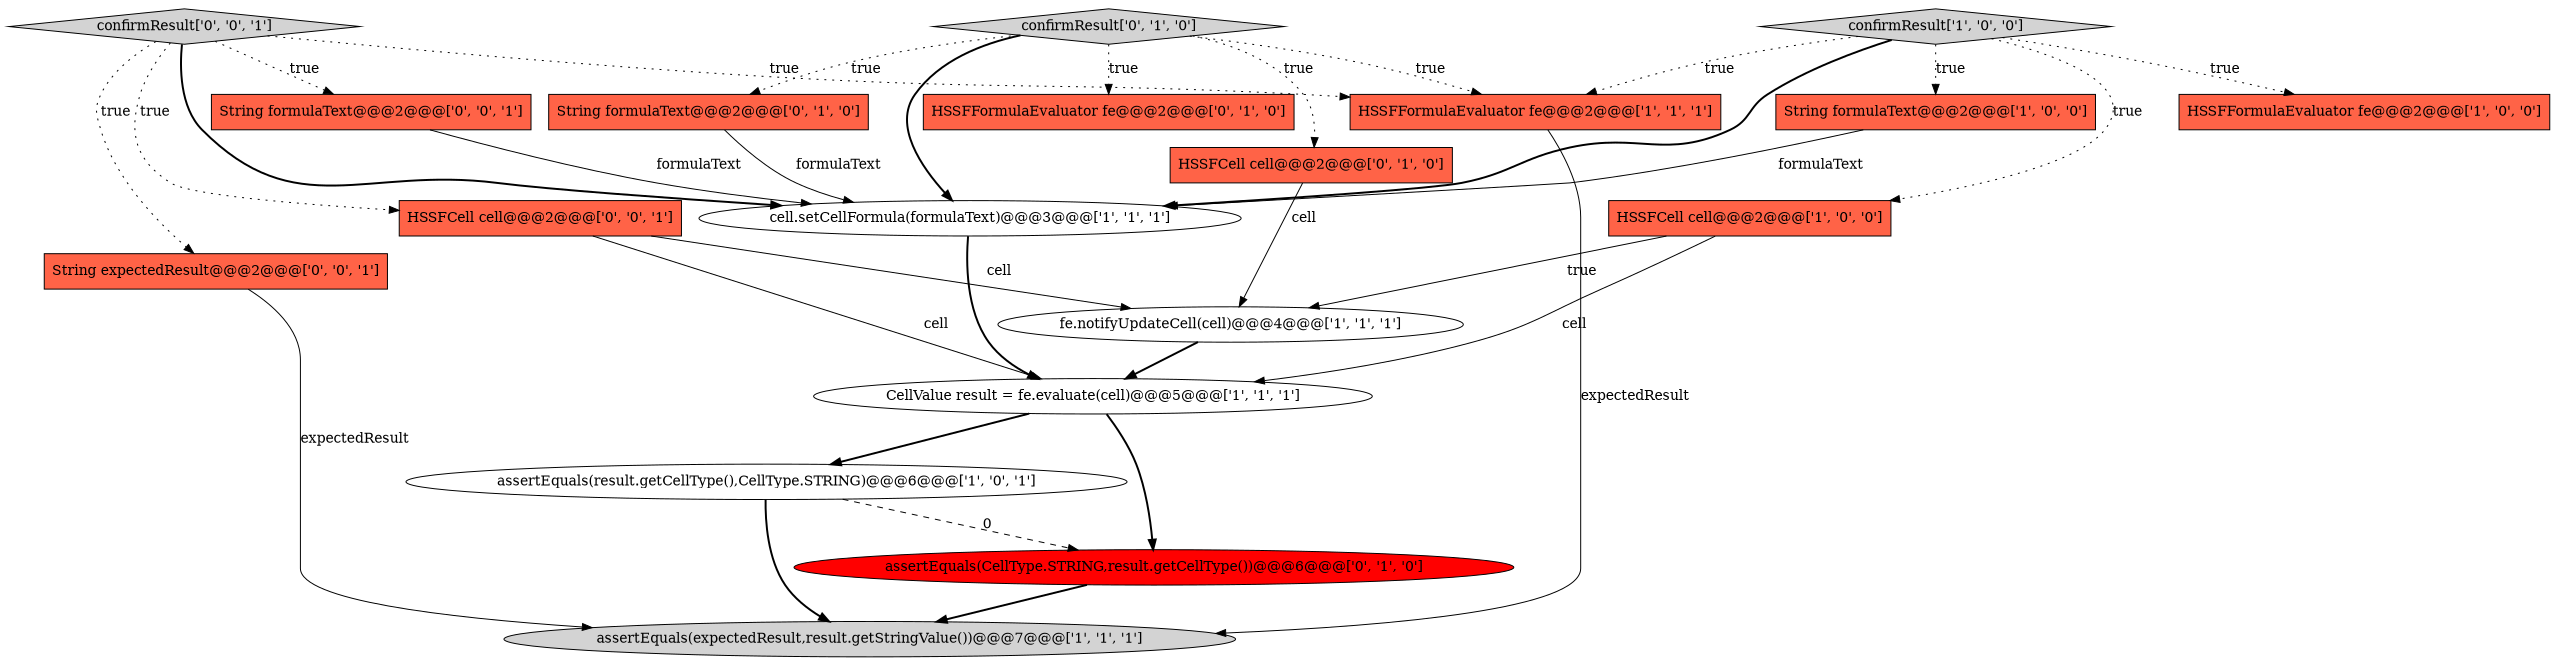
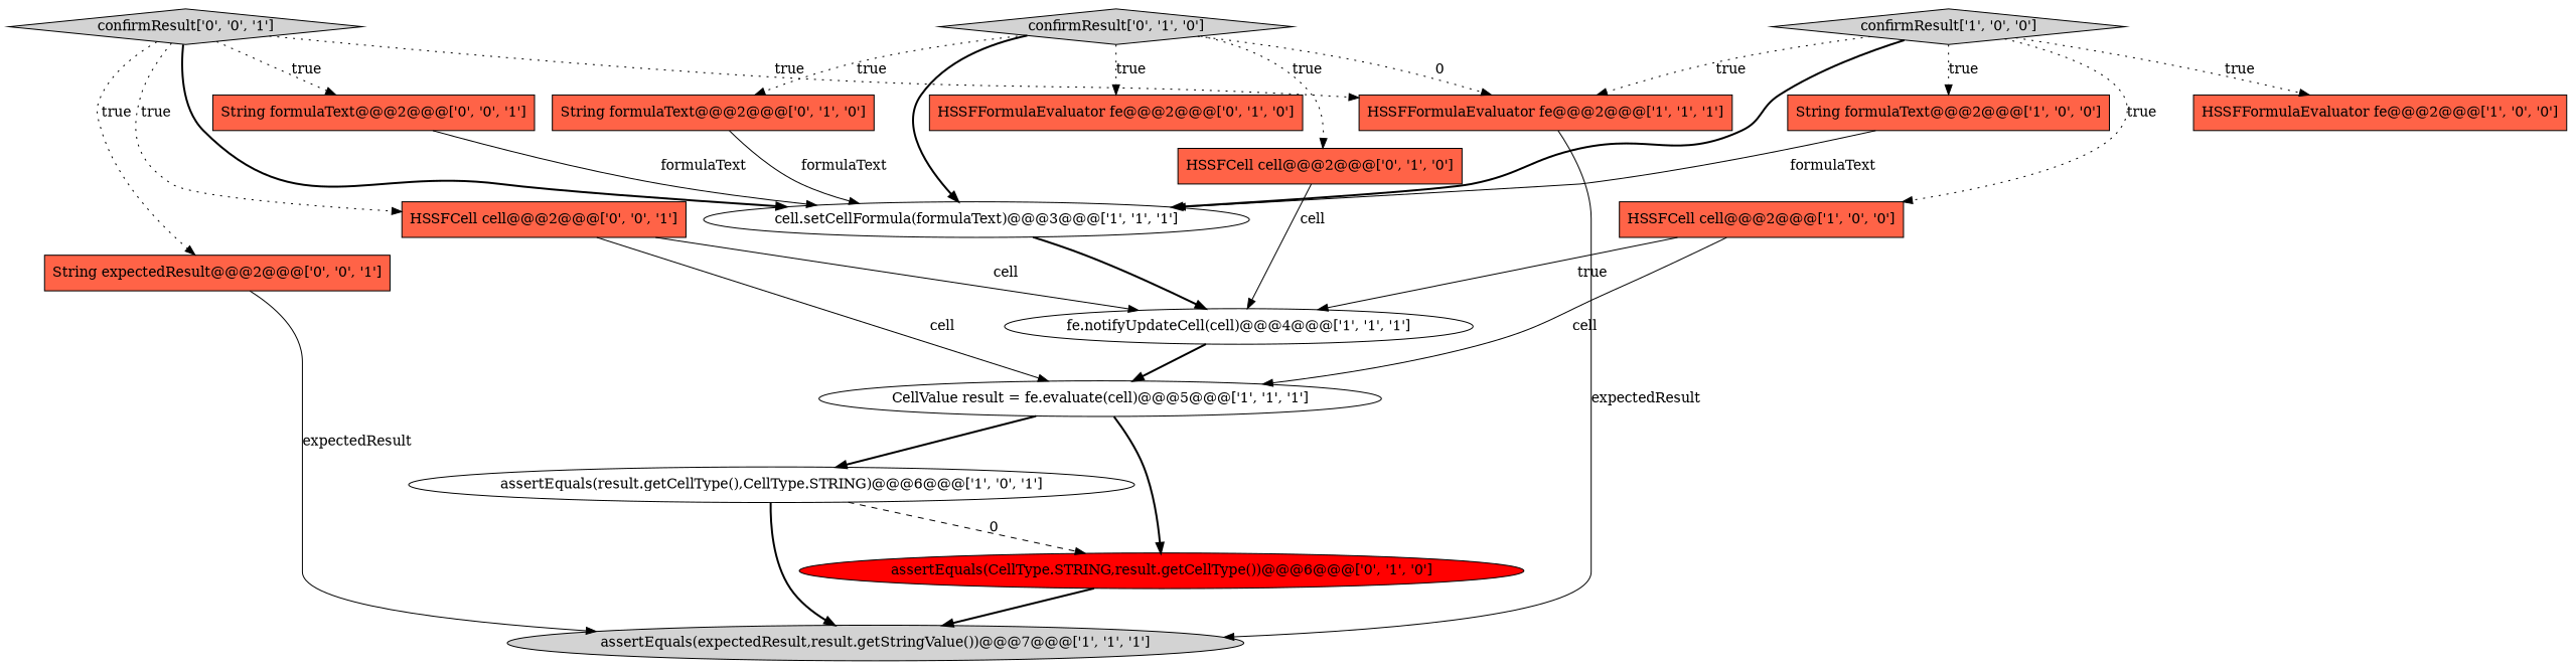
  digraph {
    node [fillcolor=tomato shape=box style=filled]
    edge [style=dotted]
    n1 [fillcolor=red label="assertEquals(CellType.STRING,result.getCellType())@@@6@@@['0', '1', '0']" shape=ellipse]
    n2 [fillcolor=lightgray label="assertEquals(expectedResult,result.getStringValue())@@@7@@@['1', '1', '1']" shape=ellipse]
    n3 [label="HSSFCell cell@@@2@@@['0', '0', '1']"]
    n4 [fillcolor=white label="CellValue result = fe.evaluate(cell)@@@5@@@['1', '1', '1']" shape=ellipse]
    n5 [fillcolor=white label="fe.notifyUpdateCell(cell)@@@4@@@['1', '1', '1']" shape=ellipse]
    n6 [fillcolor=white label="assertEquals(result.getCellType(),CellType.STRING)@@@6@@@['1', '0', '1']" shape=ellipse]
    n7 [label="String formulaText@@@2@@@['0', '0', '1']"]
    n8 [fillcolor=white label="cell.setCellFormula(formulaText)@@@3@@@['1', '1', '1']" shape=ellipse]
    n9 [label="HSSFFormulaEvaluator fe@@@2@@@['1', '0', '0']"]
    n10 [label="HSSFFormulaEvaluator fe@@@2@@@['1', '1', '1']"]
    n11 [fillcolor=lightgray label="confirmResult['0', '0', '1']" shape=diamond]
    n12 [label="String expectedResult@@@2@@@['0', '0', '1']"]
    n13 [label="HSSFCell cell@@@2@@@['1', '0', '0']"]
    n14 [label="HSSFCell cell@@@2@@@['0', '1', '0']"]
    n15 [fillcolor=lightgray label="confirmResult['0', '1', '0']" shape=diamond]
    n16 [label="HSSFFormulaEvaluator fe@@@2@@@['0', '1', '0']"]
    n17 [label="String formulaText@@@2@@@['0', '1', '0']"]
    n18 [fillcolor=lightgray label="confirmResult['1', '0', '0']" shape=diamond]
    n19 [label="String formulaText@@@2@@@['1', '0', '0']"]
    n1 -> n2 [style=bold]
    n3 -> n4 [label=cell style=solid]
    n3 -> n5 [label=cell style=solid]
    n4 -> n1 [style=bold]
    n4 -> n6 [style=bold]
    n5 -> n4 [style=bold]
    n6 -> n1 [label=0 style=dashed]
    n6 -> n2 [style=bold]
    n7 -> n8 [label=formulaText style=solid]
-   n8 -> n4 [style=bold]
+   n8 -> n5 [style=bold]
    n10 -> n2 [label=expectedResult style=solid]
    n11 -> n3 [label=true]
    n11 -> n7 [label=true]
    n11 -> n8 [style=bold]
    n11 -> n10 [label=true]
    n11 -> n12 [label=true]
    n12 -> n2 [label=expectedResult style=solid]
    n13 -> n4 [label=cell style=solid]
    n13 -> n5 [label=true style=solid]
    n14 -> n5 [label=cell style=solid]
    n15 -> n8 [style=bold]
-   n15 -> n10 [label=true]
+   n15 -> n10 [label=0]
    n15 -> n14 [label=true]
    n15 -> n16 [label=true]
    n15 -> n17 [label=true]
    n17 -> n8 [label=formulaText style=solid]
    n18 -> n8 [style=bold]
    n18 -> n9 [label=true]
    n18 -> n10 [label=true]
    n18 -> n13 [label=true]
    n18 -> n19 [label=true]
    n19 -> n8 [label=formulaText style=solid]
  }
